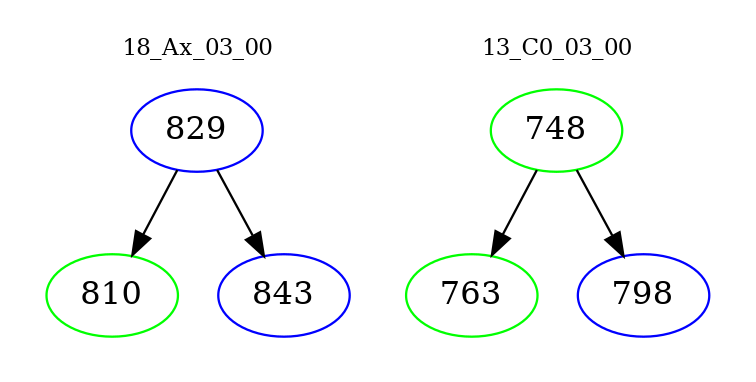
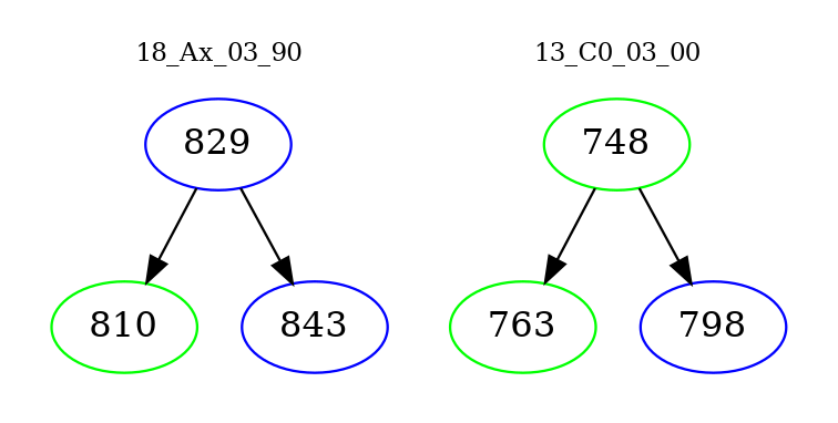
  digraph {
    node [color=blue]
    edge [color=black]
    n1 [label=829]
    n2 [color=green label=810]
    n3 [label=843]
    n4 [color=green label=748]
    n5 [color=green label=763]
    n6 [label=798]
    subgraph cluster_1 {
      color=white
      fontsize=10
-     label="18_Ax_03_00"
+     label="18_Ax_03_90"
      n1
      n2
      n3
    }
    subgraph cluster_2 {
      color=white
      fontsize=10
      label="13_C0_03_00"
      n4
      n5
      n6
    }
    n1 -> n2
    n1 -> n3
    n4 -> n5
    n4 -> n6
  }
